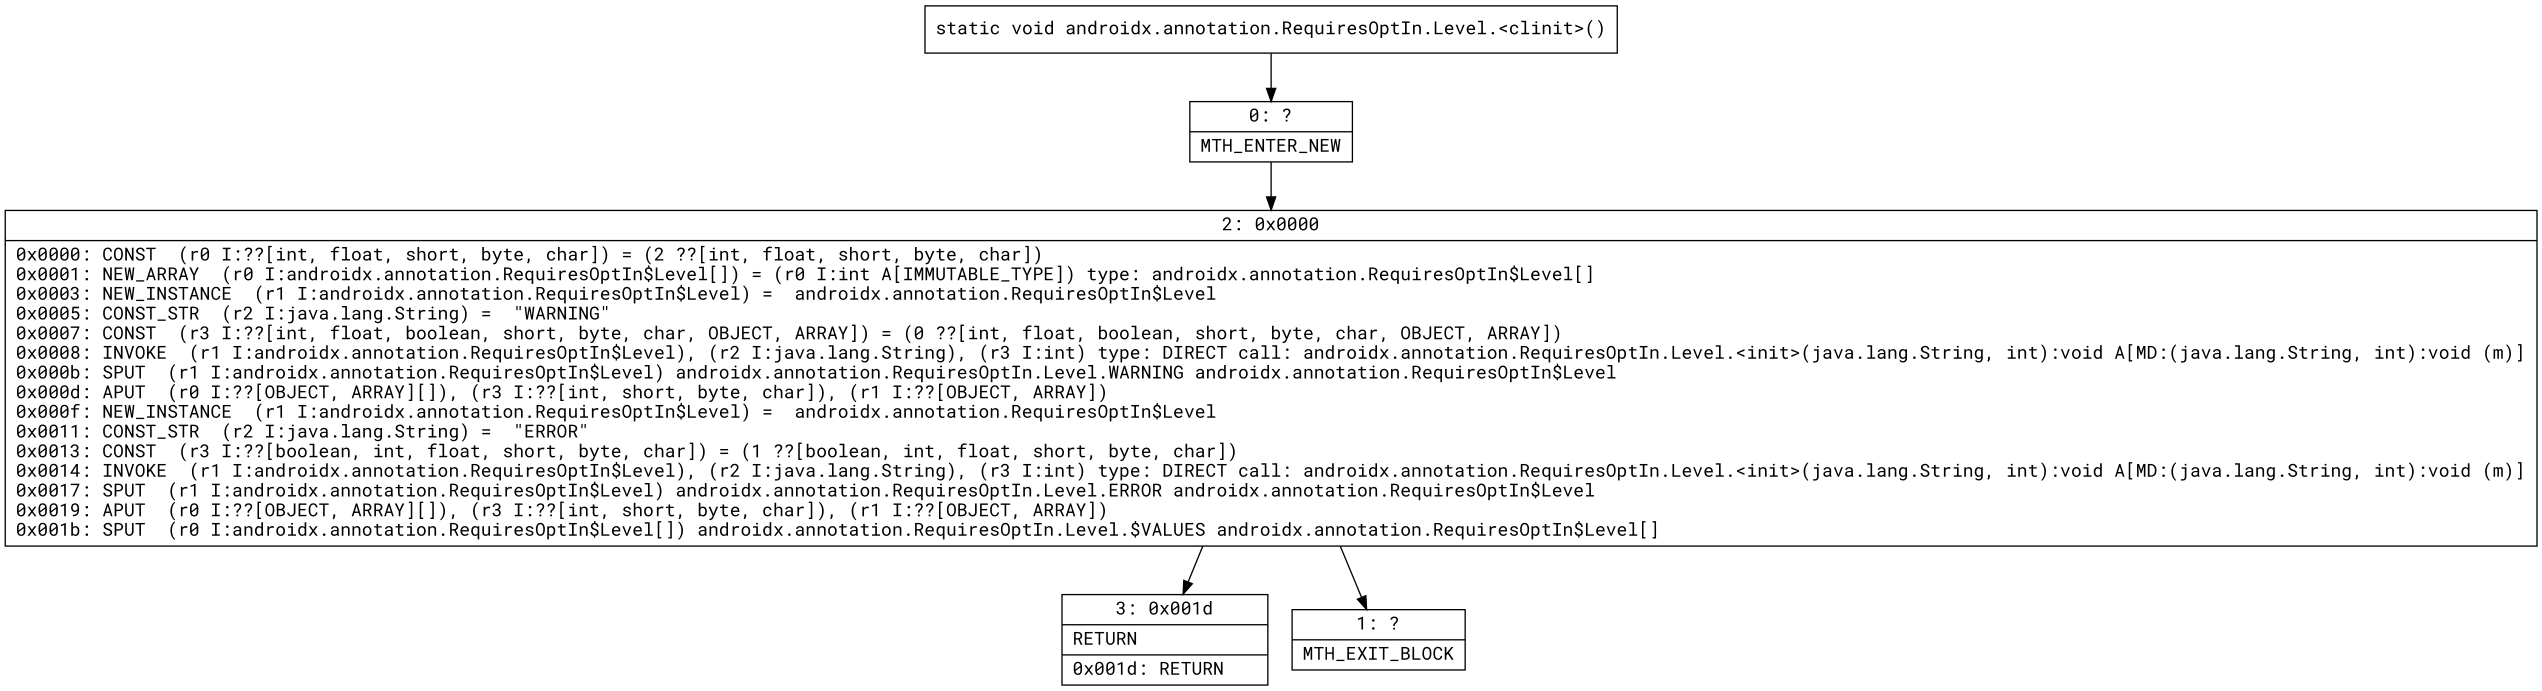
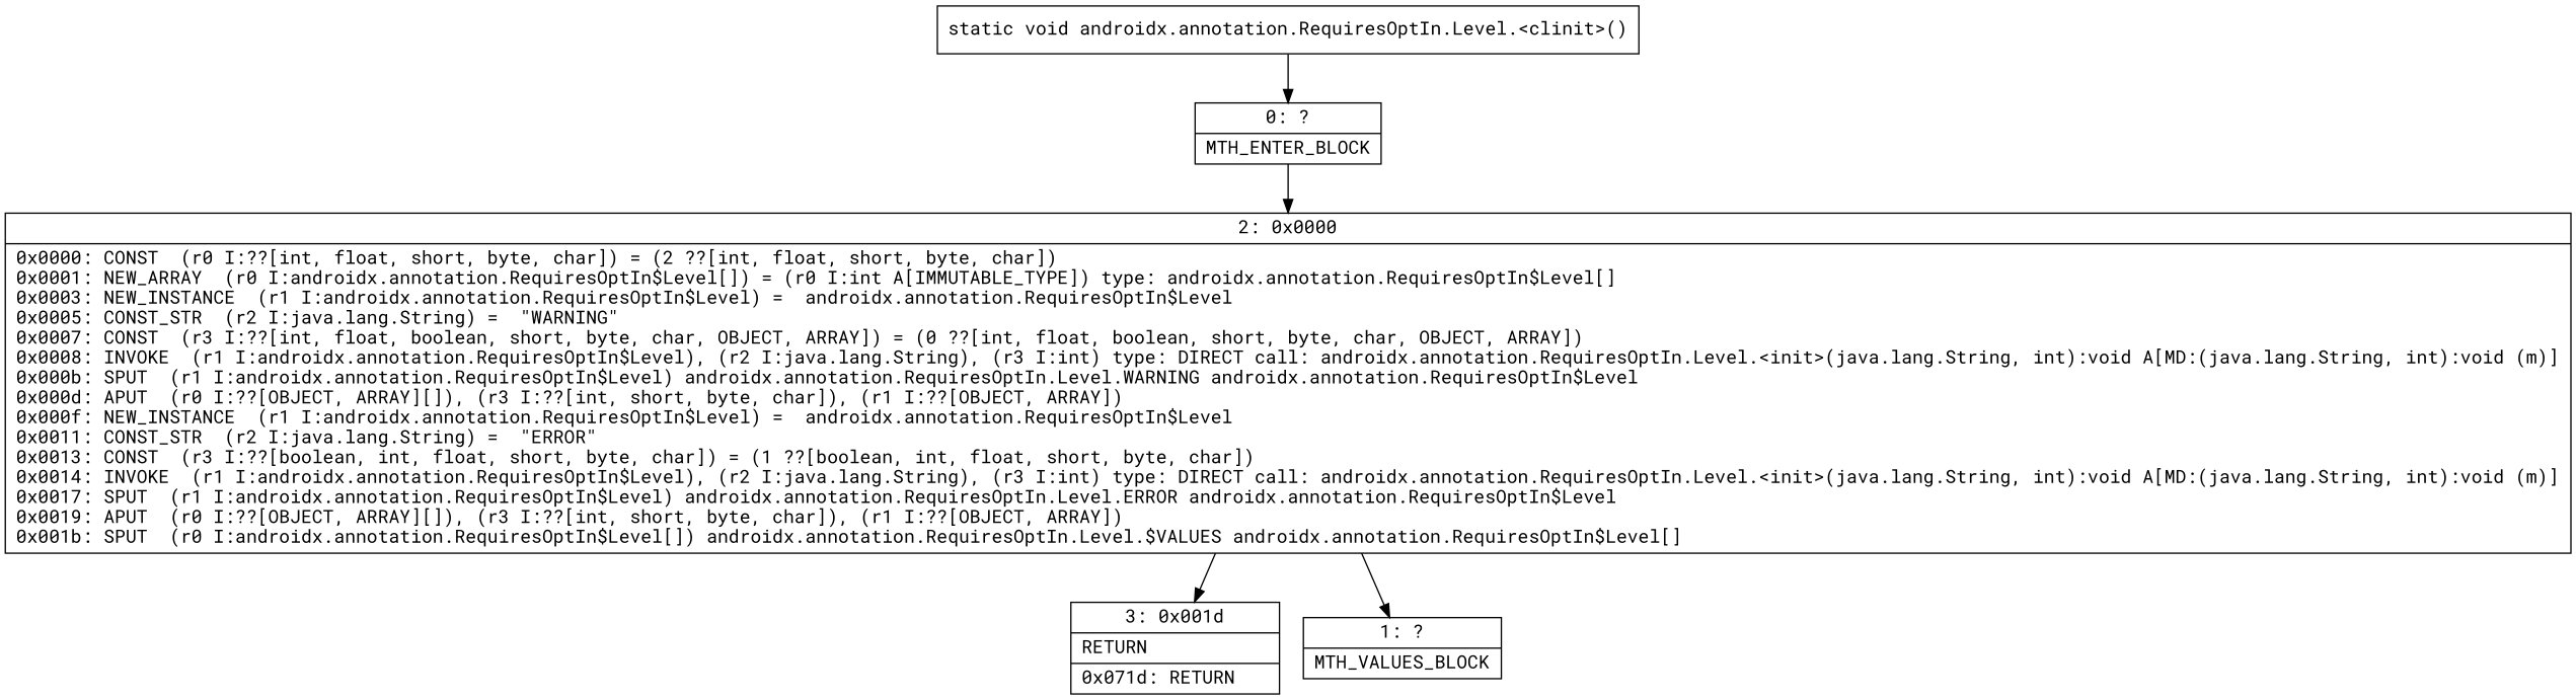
  digraph {
    fontname="Roboto Mono"
    node [fontname="Roboto Mono" shape=record]
    edge [fontname="Roboto Mono"]
-   n1 [label="{0\:\ ?|MTH_ENTER_NEW\l}"]
+   n1 [label="{0\:\ ?|MTH_ENTER_BLOCK\l}"]
    n2 [label="{2\:\ 0x0000|0x0000: CONST  (r0 I:??[int, float, short, byte, char]) = (2 ??[int, float, short, byte, char]) \l0x0001: NEW_ARRAY  (r0 I:androidx.annotation.RequiresOptIn$Level[]) = (r0 I:int A[IMMUTABLE_TYPE]) type: androidx.annotation.RequiresOptIn$Level[] \l0x0003: NEW_INSTANCE  (r1 I:androidx.annotation.RequiresOptIn$Level) =  androidx.annotation.RequiresOptIn$Level \l0x0005: CONST_STR  (r2 I:java.lang.String) =  \"WARNING\" \l0x0007: CONST  (r3 I:??[int, float, boolean, short, byte, char, OBJECT, ARRAY]) = (0 ??[int, float, boolean, short, byte, char, OBJECT, ARRAY]) \l0x0008: INVOKE  (r1 I:androidx.annotation.RequiresOptIn$Level), (r2 I:java.lang.String), (r3 I:int) type: DIRECT call: androidx.annotation.RequiresOptIn.Level.\<init\>(java.lang.String, int):void A[MD:(java.lang.String, int):void (m)]\l0x000b: SPUT  (r1 I:androidx.annotation.RequiresOptIn$Level) androidx.annotation.RequiresOptIn.Level.WARNING androidx.annotation.RequiresOptIn$Level \l0x000d: APUT  (r0 I:??[OBJECT, ARRAY][]), (r3 I:??[int, short, byte, char]), (r1 I:??[OBJECT, ARRAY]) \l0x000f: NEW_INSTANCE  (r1 I:androidx.annotation.RequiresOptIn$Level) =  androidx.annotation.RequiresOptIn$Level \l0x0011: CONST_STR  (r2 I:java.lang.String) =  \"ERROR\" \l0x0013: CONST  (r3 I:??[boolean, int, float, short, byte, char]) = (1 ??[boolean, int, float, short, byte, char]) \l0x0014: INVOKE  (r1 I:androidx.annotation.RequiresOptIn$Level), (r2 I:java.lang.String), (r3 I:int) type: DIRECT call: androidx.annotation.RequiresOptIn.Level.\<init\>(java.lang.String, int):void A[MD:(java.lang.String, int):void (m)]\l0x0017: SPUT  (r1 I:androidx.annotation.RequiresOptIn$Level) androidx.annotation.RequiresOptIn.Level.ERROR androidx.annotation.RequiresOptIn$Level \l0x0019: APUT  (r0 I:??[OBJECT, ARRAY][]), (r3 I:??[int, short, byte, char]), (r1 I:??[OBJECT, ARRAY]) \l0x001b: SPUT  (r0 I:androidx.annotation.RequiresOptIn$Level[]) androidx.annotation.RequiresOptIn.Level.$VALUES androidx.annotation.RequiresOptIn$Level[] \l}"]
-   n3 [label="{3\:\ 0x001d|RETURN\l|0x001d: RETURN   \l}"]
-   n4 [label="{1\:\ ?|MTH_EXIT_BLOCK\l}"]
+   n3 [label="{3\:\ 0x001d|RETURN\l|0x071d: RETURN   \l}"]
+   n4 [label="{1\:\ ?|MTH_VALUES_BLOCK\l}"]
    n5 [label="{static void androidx.annotation.RequiresOptIn.Level.\<clinit\>() }"]
    n1 -> n2
    n2 -> n3
    n2 -> n4
    n5 -> n1
  }
